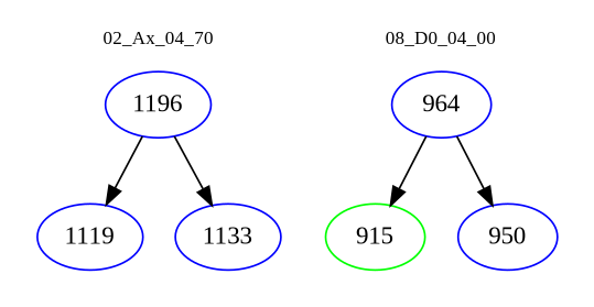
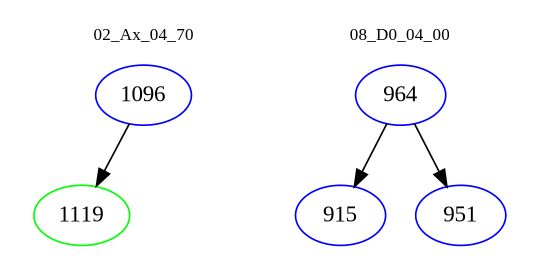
  digraph {
    fontname="Liberation Serif"
    node [color=blue fontname="Liberation Serif"]
    edge [color=black fontname="Liberation Serif"]
-   n1 [label=1196]
-   n2 [label=1119]
-   n3 [label=1133]
+   n1 [label=1096]
+   n2 [color=green label=1119]
    n4 [label=964]
-   n5 [color=green label=915]
-   n6 [label=950]
+   n5 [label=915]
+   n6 [label=951]
    subgraph cluster_1 {
      color=white
      fontsize=10
      label="02_Ax_04_70"
      n1
      n2
-     n3
    }
    subgraph cluster_2 {
      color=white
      fontsize=10
      label="08_D0_04_00"
      n4
      n5
      n6
    }
    n1 -> n2
-   n1 -> n3
    n4 -> n5
    n4 -> n6
  }
